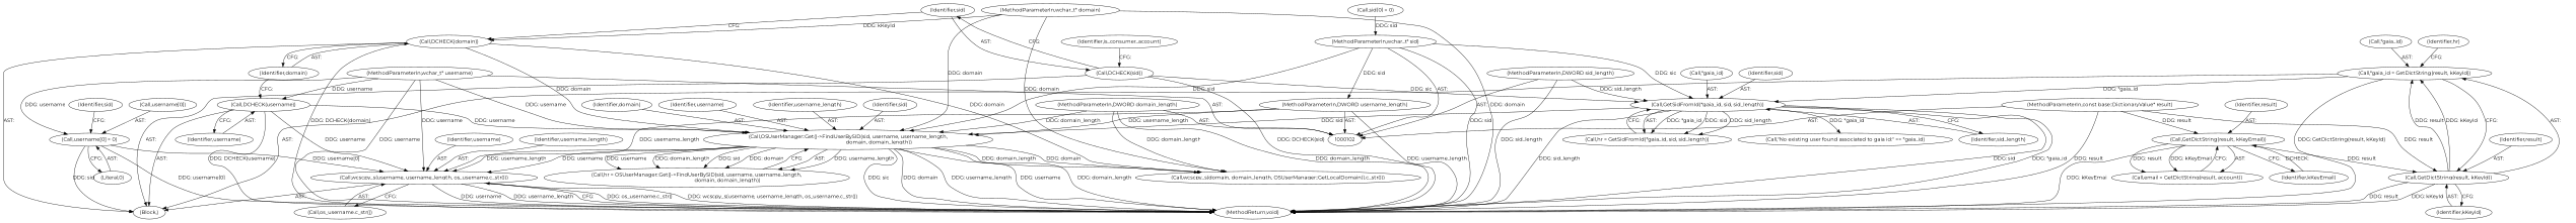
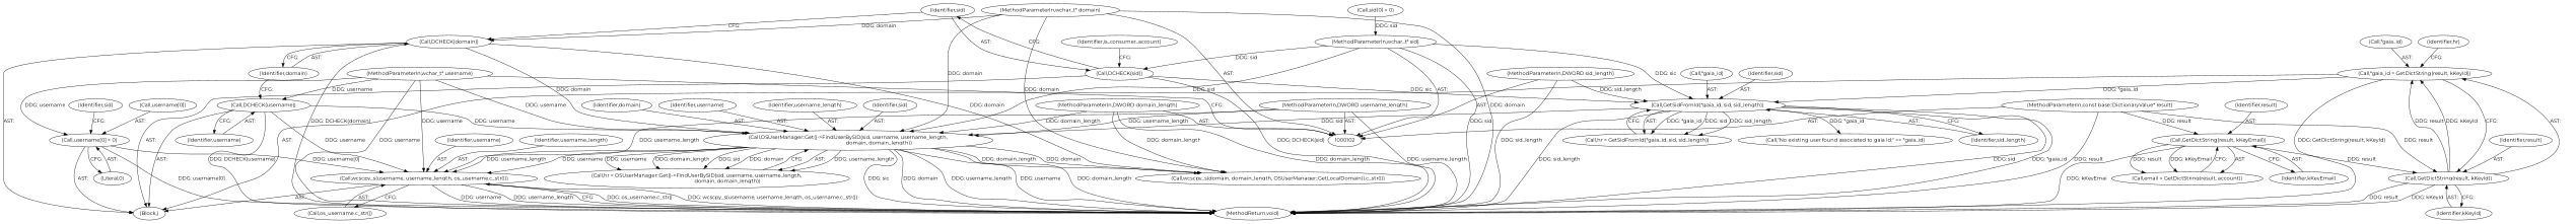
  digraph {
    fontname=Montserrat
    node [fontname=Montserrat]
    edge [fontname=Montserrat]
    n1 [label="(Call,wcscpy_s(username, username_length, os_username.c_str()))"]
    n2 [label="(MethodReturn,void)"]
    n3 [label="(Block,)"]
    n4 [label="(Call,os_username.c_str())"]
    n5 [label="(Call,username[0] = 0)"]
    n6 [label="(Literal,0)"]
    n7 [label="(MethodParameterIn,wchar_t* username)"]
    n8 [label="(Call,OSUserManager::Get()->FindUserBySID(sid, username, username_length,\n                                             domain, domain_length))"]
    n9 [label="(Call,DCHECK(username))"]
    1000102
    n11 [label="(Call,hr = OSUserManager::Get()->FindUserBySID(sid, username, username_length,\n                                             domain, domain_length))"]
    n12 [label="(Call,wcscpy_s(domain, domain_length, OSUserManager::GetLocalDomain().c_str()))"]
    n13 [label="(Identifier,username)"]
    n14 [label="(Call,GetSidFromId(*gaia_id, sid, sid_length))"]
    n15 [label="(Call,hr = GetSidFromId(*gaia_id, sid, sid_length))"]
    n16 [label="(Call,\"No existing user found associated to gaia id:\" << *gaia_id)"]
    n17 [label="(Identifier,sid_length)"]
    n18 [label="(Call,*gaia_id = GetDictString(result, kKeyId))"]
    n19 [label="(Call,GetDictString(result, kKeyId))"]
    n20 [label="(Identifier,kKeyId)"]
    n21 [label="(Call,GetDictString(result, kKeyEmail))"]
    n22 [label="(Identifier,kKeyEmail)"]
    n23 [label="(Call,email = GetDictString(result, account))"]
    n24 [label="(MethodParameterIn,const base::DictionaryValue* result)"]
    n25 [label="(Call,DCHECK(sid))"]
    n26 [label="(Identifier,sid)"]
    n27 [label="(Call,DCHECK(domain))"]
    n28 [label="(MethodParameterIn,wchar_t* sid)"]
    n29 [label="(Call,sid[0] = 0)"]
    n30 [label="(MethodParameterIn,DWORD sid_length)"]
    n31 [label="(MethodParameterIn,DWORD username_length)"]
    n32 [label="(Identifier,domain)"]
    n33 [label="(MethodParameterIn,wchar_t* domain)"]
    n34 [label="(MethodParameterIn,DWORD domain_length)"]
    n35 [label="(Identifier,sid)"]
    n36 [label="(Identifier,username)"]
    n37 [label="(Identifier,domain)"]
    n38 [label="(Identifier,sid)"]
    n39 [label="(Identifier,username)"]
    n40 [label="(Identifier,result)"]
    n41 [label="(Identifier,username_length)"]
    n42 [label="(Identifier,is_consumer_account)"]
    n43 [label="(Identifier,username_length)"]
    n44 [label="(Call,*gaia_id)"]
    n45 [label="(Identifier,result)"]
    n46 [label="(Call,username[0])"]
    n47 [label="(Call,*gaia_id)"]
    n48 [label="(Identifier,sid)"]
    n49 [label="(Identifier,hr)"]
    n1 -> n2 [label="DDG: os_username.c_str()"]
    n1 -> n2 [label="DDG: wcscpy_s(username, username_length, os_username.c_str())"]
    n1 -> n2 [label="DDG: username"]
    n1 -> n2 [label="DDG: username_length"]
    n1 -> n3 [label="AST: "]
    n1 -> n4 [label="CFG: "]
    n2 -> n1 [label="CFG: "]
    n4 -> n1 [label="AST: "]
    n5 -> n1 [label="DDG: username[0]"]
    n5 -> n2 [label="DDG: username[0]"]
-   n5 -> n3 [label="DDG: sid"]
+   n5 -> n3 [label="AST: "]
    n5 -> n6 [label="CFG: "]
    n6 -> n5 [label="AST: "]
    n7 -> n1 [label="DDG: username"]
    n7 -> n2 [label="DDG: username"]
    n7 -> n5 [label="DDG: username"]
    n7 -> n8 [label="DDG: username"]
    n7 -> n9 [label="DDG: username"]
-   n7 -> 1000102 [label="AST: "]
+   n7 -> 1000102 [label="CFG: "]
    n8 -> n1 [label="DDG: username"]
    n8 -> n1 [label="DDG: username_length"]
    n8 -> n2 [label="DDG: domain_length"]
    n8 -> n2 [label="DDG: sid"]
    n8 -> n2 [label="DDG: domain"]
    n8 -> n2 [label="DDG: username_length"]
    n8 -> n2 [label="DDG: username"]
    n8 -> n11 [label="AST: "]
    n8 -> n11 [label="DDG: username_length"]
    n8 -> n11 [label="DDG: username"]
    n8 -> n11 [label="DDG: domain_length"]
    n8 -> n11 [label="DDG: sid"]
    n8 -> n11 [label="DDG: domain"]
    n8 -> n12 [label="DDG: domain"]
    n8 -> n12 [label="DDG: domain_length"]
    n9 -> n1 [label="DDG: username"]
    n9 -> n2 [label="DDG: DCHECK(username)"]
    n9 -> n3 [label="AST: "]
    n9 -> n8 [label="DDG: username"]
    n9 -> n13 [label="CFG: "]
    n11 -> n8 [label="CFG: "]
    n13 -> n9 [label="AST: "]
    n14 -> n2 [label="DDG: sid"]
    n14 -> n2 [label="DDG: sid_length"]
    n14 -> n2 [label="DDG: *gaia_id"]
    n14 -> n8 [label="DDG: sid"]
    n14 -> n15 [label="AST: "]
    n14 -> n15 [label="DDG: *gaia_id"]
    n14 -> n15 [label="DDG: sid"]
    n14 -> n15 [label="DDG: sid_length"]
    n14 -> n16 [label="DDG: *gaia_id"]
    n14 -> n17 [label="CFG: "]
    n15 -> n14 [label="CFG: "]
    n17 -> n14 [label="AST: "]
    n18 -> n2 [label="DDG: GetDictString(result, kKeyId)"]
    n18 -> n3 [label="AST: "]
    n18 -> n14 [label="DDG: *gaia_id"]
    n18 -> n19 [label="CFG: "]
    n19 -> n2 [label="DDG: kKeyId"]
    n19 -> n2 [label="DDG: result"]
    n19 -> n18 [label="AST: "]
    n19 -> n18 [label="DDG: result"]
    n19 -> n18 [label="DDG: kKeyId"]
    n19 -> n20 [label="CFG: "]
    n20 -> n19 [label="AST: "]
    n21 -> n2 [label="DDG: kKeyEmail"]
    n21 -> n19 [label="DDG: result"]
    n21 -> n22 [label="CFG: "]
    n21 -> n23 [label="AST: "]
    n21 -> n23 [label="DDG: result"]
    n21 -> n23 [label="DDG: kKeyEmail"]
-   n22 -> n21 [label="DCHECK: "]
+   n22 -> n21 [label="AST: "]
    n23 -> n21 [label="CFG: "]
    n24 -> n2 [label="DDG: result"]
    n24 -> 1000102 [label="AST: "]
    n24 -> n19 [label="DDG: result"]
    n24 -> n21 [label="DDG: result"]
    n25 -> n2 [label="DDG: DCHECK(sid)"]
    n25 -> n3 [label="AST: "]
    n25 -> n14 [label="DDG: sid"]
    n25 -> n26 [label="CFG: "]
    n26 -> n25 [label="AST: "]
    n26 -> n27 [label="CFG: "]
    n27 -> n2 [label="DDG: DCHECK(domain)"]
    n27 -> n3 [label="AST: "]
    n27 -> n8 [label="DDG: domain"]
    n27 -> n12 [label="DDG: domain"]
    n27 -> n32 [label="CFG: "]
    n28 -> n2 [label="DDG: sid"]
    n28 -> n8 [label="DDG: sid"]
    n28 -> 1000102 [label="AST: "]
    n28 -> n14 [label="DDG: sid"]
-   n28 -> n31 [label="DDG: sid"]
+   n28 -> n25 [label="DDG: sid"]
    n29 -> n28 [label="DDG: sid"]
    n30 -> n2 [label="DDG: sid_length"]
    n30 -> 1000102 [label="AST: "]
    n30 -> n14 [label="DDG: sid_length"]
    n31 -> n1 [label="DDG: username_length"]
    n31 -> n2 [label="DDG: username_length"]
    n31 -> n8 [label="DDG: username_length"]
    n31 -> 1000102 [label="AST: "]
    n32 -> n9 [label="CFG: "]
    n32 -> n27 [label="AST: "]
    n33 -> n2 [label="DDG: domain"]
    n33 -> n8 [label="DDG: domain"]
+   n33 -> 1000102 [label="AST: "]
    n33 -> n12 [label="DDG: domain"]
-   n33 -> n27 [label="DDG: kKeyId"]
+   n33 -> n27 [label="DDG: domain"]
    n34 -> n2 [label="DDG: domain_length"]
    n34 -> n8 [label="DDG: domain_length"]
    n34 -> 1000102 [label="AST: "]
    n34 -> n12 [label="DDG: domain_length"]
    n35 -> n8 [label="AST: "]
    n36 -> n1 [label="AST: "]
    n37 -> n8 [label="AST: "]
    n38 -> n5 [label="CFG: "]
    n39 -> n8 [label="AST: "]
    n40 -> n21 [label="AST: "]
    n41 -> n8 [label="AST: "]
    n42 -> n25 [label="CFG: "]
    n43 -> n1 [label="AST: "]
    n44 -> n18 [label="AST: "]
    n45 -> n19 [label="AST: "]
    n46 -> n5 [label="AST: "]
    n47 -> n14 [label="AST: "]
    n48 -> n14 [label="AST: "]
    n49 -> n18 [label="CFG: "]
  }
